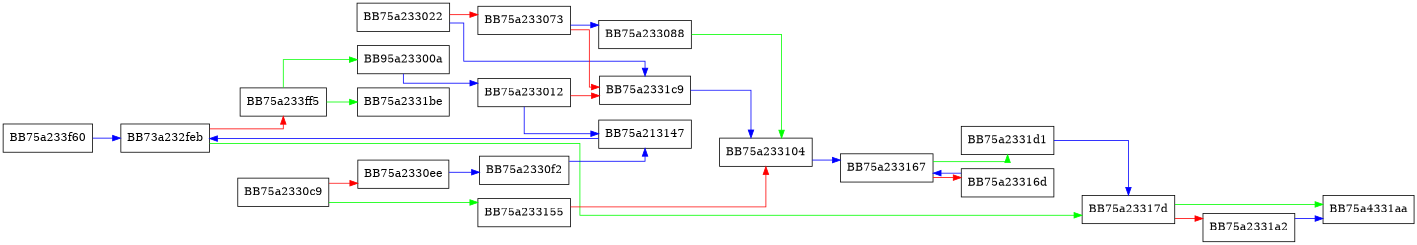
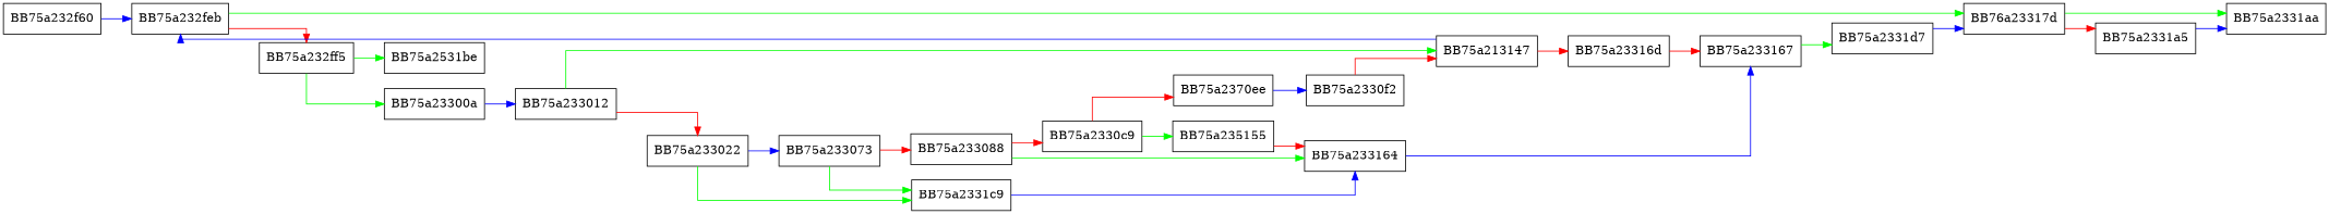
  digraph {
    rankdir=LR
    splines=ortho
    node [shape=box]
    edge [color=green]
-   BB75a232f60 [label=BB75a233f60]
-   BB75a232feb [label=BB73a232feb]
-   BB75a23317d
-   BB75a232ff5 [label=BB75a233ff5]
-   BB75a2331aa [label=BB75a4331aa]
-   BB75a2331a2
-   BB75a2331be
-   BB75a23300a [label=BB95a23300a]
+   BB75a232f60
+   BB75a232feb
+   BB75a23317d [label=BB76a23317d]
+   BB75a232ff5
+   BB75a2331aa
+   BB75a2331a2 [label=BB75a2331a5]
+   BB75a2331be [label=BB75a2531be]
+   BB75a23300a
    BB75a233012
    n10 [label=BB75a213147]
    BB75a233022
    BB75a2331c9
    BB75a233073
-   BB75a233164 [label=BB75a233104]
+   BB75a233164
    BB75a233088
    BB75a233167
    BB75a2330c9
-   BB75a233155
-   BB75a2330ee
-   BB75a2331d1
+   BB75a233155 [label=BB75a235155]
+   BB75a2330ee [label=BB75a2370ee]
+   BB75a2331d1 [label=BB75a2331d7]
    BB75a23316d
    BB75a2330f2
    BB75a232f60 -> BB75a232feb [color=blue]
    BB75a232feb -> BB75a23317d
    BB75a232feb -> BB75a232ff5 [color=red]
    BB75a23317d -> BB75a2331aa
    BB75a23317d -> BB75a2331a2 [color=red]
    BB75a232ff5 -> BB75a2331be
    BB75a232ff5 -> BB75a23300a
    BB75a2331a2 -> BB75a2331aa [color=blue]
    BB75a23300a -> BB75a233012 [color=blue]
-   BB75a233012 -> n10 [color=blue]
-   BB75a233012 -> BB75a2331c9 [color=red]
+   BB75a233012 -> n10
+   BB75a233012 -> BB75a233022 [color=red]
    n10 -> BB75a232feb [color=blue]
-   BB75a233022 -> BB75a2331c9 [color=blue]
-   BB75a233022 -> BB75a233073 [color=red]
+   BB75a233022 -> BB75a2331c9
+   BB75a233022 -> BB75a233073 [color=blue]
    BB75a2331c9 -> BB75a233164 [color=blue]
-   BB75a233073 -> BB75a2331c9 [color=red]
-   BB75a233073 -> BB75a233088 [color=blue]
+   BB75a233073 -> BB75a2331c9
+   BB75a233073 -> BB75a233088 [color=red]
    BB75a233164 -> BB75a233167 [color=blue]
    BB75a233088 -> BB75a233164
+   BB75a233088 -> BB75a2330c9 [color=red]
    BB75a233167 -> BB75a2331d1
-   BB75a233167 -> BB75a23316d [color=red]
+   n10 -> BB75a23316d [color=red]
    BB75a2330c9 -> BB75a233155
    BB75a2330c9 -> BB75a2330ee [color=red]
    BB75a233155 -> BB75a233164 [color=red]
    BB75a2330ee -> BB75a2330f2 [color=blue]
    BB75a2331d1 -> BB75a23317d [color=blue]
-   BB75a23316d -> BB75a233167 [color=blue]
-   BB75a2330f2 -> n10 [color=blue]
+   BB75a23316d -> BB75a233167 [color=red]
+   BB75a2330f2 -> n10 [color=red]
  }
